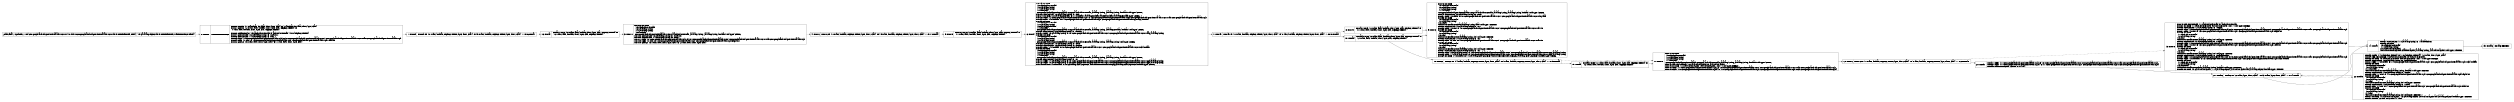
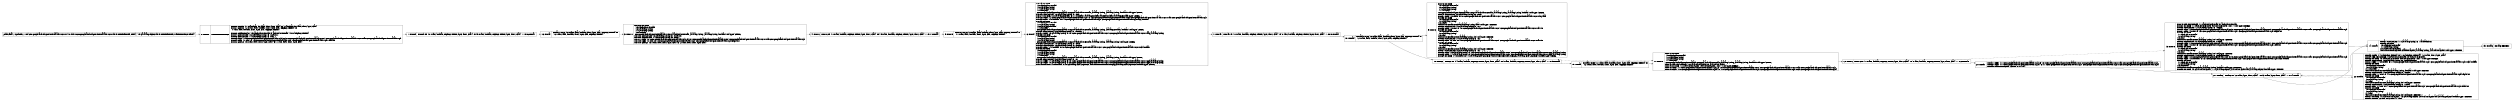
  digraph {
    rankdir=LR
    node [shape=record]
    n1 [label="{0\:\ 0x0000|MTH_ENTER_BLOCK\l|0x0000: CONST  (r1 I:?[boolean, int, float, short, byte, char]) = (1 ?[boolean, int, float, short, byte, char]) \l0x0001: CONST  (r2 I:?[int, float, boolean, short, byte, char, OBJECT, ARRAY]) = \l  (0 ?[int, float, boolean, short, byte, char, OBJECT, ARRAY])\l \l0x0002: CHECK_CAST  (r9 I:android.os.Bundle) = (android.os.Bundle) (r9 I:?[OBJECT, ARRAY]) \l0x0004: CONST_STR  (r3 I:java.lang.String) =  \"smart_w\" \l0x0006: CONST_STR  (r4 I:java.lang.String) =  \"full\" \l0x0008: IGET  (r0 I:com.google.android.gms.internal.ads.zzyb) = (r8 I:com.google.android.gms.internal.ads.zzcrn) com.google.android.gms.internal.ads.zzcrn.zzdln com.google.android.gms.internal.ads.zzyb \l0x000a: IGET  (r0 I:int) = (r0 I:com.google.android.gms.internal.ads.zzyb) com.google.android.gms.internal.ads.zzyb.width int \l0x000c: CONST  (r5 I:?[int, float, short, byte, char]) = (\-1 ?[int, float, short, byte, char]) \l}"]
    n2 [label="{1\:\ 0x000d|0x000d: IF  (r0 I:?[int, boolean, OBJECT, ARRAY, byte, short, char]) != (r5 I:?[int, boolean, OBJECT, ARRAY, byte, short, char])  \-\> B:16:0x00a7 \l}"]
    n3 [label="{16\:\ 0x00a7|0x00a7: MOVE  (r0 I:?[int, float, boolean, short, byte, char, OBJECT, ARRAY]) = \l  (r2 I:?[int, float, boolean, short, byte, char, OBJECT, ARRAY])\l \l}"]
    n4 [label="{3\:\ 0x0010|0x0010: INVOKE  \l  (r9 I:android.os.Bundle)\l  (r3 I:java.lang.String)\l  (r4 I:java.lang.String)\l  (r0 I:boolean)\l com.google.android.gms.internal.ads.zzcxy.zza(android.os.Bundle, java.lang.String, java.lang.String, boolean):void type: STATIC \l0x0013: CONST_STR  (r3 I:java.lang.String) =  \"smart_h\" \l0x0015: CONST_STR  (r4 I:java.lang.String) =  \"auto\" \l0x0017: IGET  (r0 I:com.google.android.gms.internal.ads.zzyb) = (r8 I:com.google.android.gms.internal.ads.zzcrn) com.google.android.gms.internal.ads.zzcrn.zzdln com.google.android.gms.internal.ads.zzyb \l0x0019: IGET  (r0 I:int) = (r0 I:com.google.android.gms.internal.ads.zzyb) com.google.android.gms.internal.ads.zzyb.height int \l0x001b: CONST  (r5 I:?[int, float, short, byte, char]) = (\-2 ?[int, float, short, byte, char]) \l}"]
    n5 [label="{4\:\ 0x001c|0x001c: IF  (r0 I:?[int, boolean, OBJECT, ARRAY, byte, short, char]) != (r5 I:?[int, boolean, OBJECT, ARRAY, byte, short, char])  \-\> B:17:0x00aa \l}"]
    n6 [label="{5\:\ 0x001e|0x001e: MOVE  (r0 I:?[int, float, boolean, short, byte, char, OBJECT, ARRAY]) = \l  (r1 I:?[int, float, boolean, short, byte, char, OBJECT, ARRAY])\l \l}"]
    n7 [label="{6\:\ 0x001f|0x001f: INVOKE  \l  (r9 I:android.os.Bundle)\l  (r3 I:java.lang.String)\l  (r4 I:java.lang.String)\l  (r0 I:boolean)\l com.google.android.gms.internal.ads.zzcxy.zza(android.os.Bundle, java.lang.String, java.lang.String, boolean):void type: STATIC \l0x0022: CONST_STR  (r0 I:java.lang.String) =  \"ene\" \l0x0024: INVOKE  (r3 I:java.lang.Boolean) = (r1 I:boolean) java.lang.Boolean.valueOf(boolean):java.lang.Boolean type: STATIC \l0x0028: IGET  (r4 I:com.google.android.gms.internal.ads.zzyb) = (r8 I:com.google.android.gms.internal.ads.zzcrn) com.google.android.gms.internal.ads.zzcrn.zzdln com.google.android.gms.internal.ads.zzyb \l0x002a: IGET  (r4 I:boolean) = (r4 I:com.google.android.gms.internal.ads.zzyb) com.google.android.gms.internal.ads.zzyb.zzchj boolean \l0x002c: INVOKE  \l  (r9 I:android.os.Bundle)\l  (r0 I:java.lang.String)\l  (r3 I:java.lang.Boolean)\l  (r4 I:boolean)\l com.google.android.gms.internal.ads.zzcxy.zza(android.os.Bundle, java.lang.String, java.lang.Boolean, boolean):void type: STATIC \l0x002f: CONST_STR  (r0 I:java.lang.String) =  \"format\" \l0x0031: IGET  (r3 I:java.lang.String) = (r8 I:com.google.android.gms.internal.ads.zzcrn) com.google.android.gms.internal.ads.zzcrn.zzaap java.lang.String \l0x0033: INVOKE  \l  (r9 I:android.os.Bundle)\l  (r0 I:java.lang.String)\l  (r3 I:java.lang.String)\l com.google.android.gms.internal.ads.zzcxy.zza(android.os.Bundle, java.lang.String, java.lang.String):void type: STATIC \l0x0036: CONST_STR  (r0 I:java.lang.String) =  \"fluid\" \l0x0038: CONST_STR  (r3 I:java.lang.String) =  \"height\" \l0x003a: IGET  (r4 I:boolean) = (r8 I:com.google.android.gms.internal.ads.zzcrn) com.google.android.gms.internal.ads.zzcrn.zzchi boolean \l0x003c: INVOKE  \l  (r9 I:android.os.Bundle)\l  (r0 I:java.lang.String)\l  (r3 I:java.lang.String)\l  (r4 I:boolean)\l com.google.android.gms.internal.ads.zzcxy.zza(android.os.Bundle, java.lang.String, java.lang.String, boolean):void type: STATIC \l0x003f: CONST_STR  (r3 I:java.lang.String) =  \"sz\" \l0x0041: IGET  (r4 I:java.lang.String) = (r8 I:com.google.android.gms.internal.ads.zzcrn) com.google.android.gms.internal.ads.zzcrn.zzggf java.lang.String \l0x0043: IGET  (r0 I:java.lang.String) = (r8 I:com.google.android.gms.internal.ads.zzcrn) com.google.android.gms.internal.ads.zzcrn.zzggf java.lang.String \l0x0045: INVOKE  (r0 I:boolean) = (r0 I:java.lang.CharSequence) android.text.TextUtils.isEmpty(java.lang.CharSequence):boolean type: STATIC \l}"]
    n8 [label="{7\:\ 0x0049|0x0049: IF  (r0 I:?[int, boolean, OBJECT, ARRAY, byte, short, char]) != (0 ?[int, boolean, OBJECT, ARRAY, byte, short, char])  \-\> B:18:0x00ad \l}"]
-   n9 [label="{8\:\ 0x004b|0x004b: MOVE  (r0 I:?[int, float, boolean, short, byte, char, OBJECT, ARRAY]) = \l  (r1 I:?[int, float, boolean, short, byte, char, OBJECT, ARRAY])\l \l}"]
    n10 [label="{18\:\ 0x00ad|0x00ad: MOVE  (r0 I:?[int, float, boolean, short, byte, char, OBJECT, ARRAY]) = \l  (r2 I:?[int, float, boolean, short, byte, char, OBJECT, ARRAY])\l \l}"]
    n11 [label="{9\:\ 0x004c|0x004c: INVOKE  \l  (r9 I:android.os.Bundle)\l  (r3 I:java.lang.String)\l  (r4 I:java.lang.String)\l  (r0 I:boolean)\l com.google.android.gms.internal.ads.zzcxy.zza(android.os.Bundle, java.lang.String, java.lang.String, boolean):void type: STATIC \l0x004f: CONST_STR  (r0 I:java.lang.String) =  \"u_sd\" \l0x0051: IGET  (r3 I:float) = (r8 I:com.google.android.gms.internal.ads.zzcrn) com.google.android.gms.internal.ads.zzcrn.zzbty float \l0x0053: INVOKE  \l  (r9 I:android.os.Bundle)\l  (r0 I:java.lang.String)\l  (r3 I:float)\l android.os.Bundle.putFloat(java.lang.String, float):void type: VIRTUAL \l0x0056: CONST_STR  (r0 I:java.lang.String) =  \"sw\" \l0x0058: IGET  (r3 I:int) = (r8 I:com.google.android.gms.internal.ads.zzcrn) com.google.android.gms.internal.ads.zzcrn.zzdlv int \l0x005a: INVOKE  \l  (r9 I:android.os.Bundle)\l  (r0 I:java.lang.String)\l  (r3 I:int)\l android.os.Bundle.putInt(java.lang.String, int):void type: VIRTUAL \l0x005d: CONST_STR  (r0 I:java.lang.String) =  \"sh\" \l0x005f: IGET  (r3 I:int) = (r8 I:com.google.android.gms.internal.ads.zzcrn) com.google.android.gms.internal.ads.zzcrn.zzdlw int \l0x0061: INVOKE  \l  (r9 I:android.os.Bundle)\l  (r0 I:java.lang.String)\l  (r3 I:int)\l android.os.Bundle.putInt(java.lang.String, int):void type: VIRTUAL \l0x0064: CONST_STR  (r0 I:java.lang.String) =  \"sc\" \l0x0066: IGET  (r3 I:java.lang.String) = (r8 I:com.google.android.gms.internal.ads.zzcrn) com.google.android.gms.internal.ads.zzcrn.zzggg java.lang.String \l0x0068: IGET  (r4 I:java.lang.String) = (r8 I:com.google.android.gms.internal.ads.zzcrn) com.google.android.gms.internal.ads.zzcrn.zzggg java.lang.String \l0x006a: INVOKE  (r4 I:boolean) = (r4 I:java.lang.CharSequence) android.text.TextUtils.isEmpty(java.lang.CharSequence):boolean type: STATIC \l}"]
    n12 [label="{10\:\ 0x006e|0x006e: IF  (r4 I:?[int, boolean, OBJECT, ARRAY, byte, short, char]) != (0 ?[int, boolean, OBJECT, ARRAY, byte, short, char])  \-\> B:19:0x00af \l}"]
    n13 [label="{11\:\ 0x0070|0x0070: INVOKE  \l  (r9 I:android.os.Bundle)\l  (r0 I:java.lang.String)\l  (r3 I:java.lang.String)\l  (r1 I:boolean)\l com.google.android.gms.internal.ads.zzcxy.zza(android.os.Bundle, java.lang.String, java.lang.String, boolean):void type: STATIC \l0x0073: NEW_INSTANCE  (r0 I:java.util.ArrayList) =  java.util.ArrayList \l0x0075: INVOKE  (r0 I:java.util.ArrayList) java.util.ArrayList.\<init\>():void type: DIRECT \l0x0078: IGET  (r1 I:com.google.android.gms.internal.ads.zzyb) = (r8 I:com.google.android.gms.internal.ads.zzcrn) com.google.android.gms.internal.ads.zzcrn.zzdln com.google.android.gms.internal.ads.zzyb \l0x007a: IGET  (r1 I:com.google.android.gms.internal.ads.zzyb[]) = (r1 I:com.google.android.gms.internal.ads.zzyb) com.google.android.gms.internal.ads.zzyb.zzchh com.google.android.gms.internal.ads.zzyb[] \l}"]
    n14 [label="{19\:\ 0x00af|0x00af: MOVE  (r1 I:?[int, float, boolean, short, byte, char, OBJECT, ARRAY]) = \l  (r2 I:?[int, float, boolean, short, byte, char, OBJECT, ARRAY])\l \l}"]
    n15 [label="{12\:\ 0x007c|0x007c: IF  (r1 I:?[int, boolean, OBJECT, ARRAY, byte, short, char]) != (0 ?[int, boolean, OBJECT, ARRAY, byte, short, char])  \-\> B:20:0x00b1 \l}"]
    n16 [label="{13\:\ 0x007e|0x007e: NEW_INSTANCE  (r1 I:android.os.Bundle) =  android.os.Bundle \l0x0080: INVOKE  (r1 I:android.os.Bundle) android.os.Bundle.\<init\>():void type: DIRECT \l0x0083: CONST_STR  (r2 I:java.lang.String) =  \"height\" \l0x0085: IGET  (r3 I:com.google.android.gms.internal.ads.zzyb) = (r8 I:com.google.android.gms.internal.ads.zzcrn) com.google.android.gms.internal.ads.zzcrn.zzdln com.google.android.gms.internal.ads.zzyb \l0x0087: IGET  (r3 I:int) = (r3 I:com.google.android.gms.internal.ads.zzyb) com.google.android.gms.internal.ads.zzyb.height int \l0x0089: INVOKE  \l  (r1 I:android.os.Bundle)\l  (r2 I:java.lang.String)\l  (r3 I:int)\l android.os.Bundle.putInt(java.lang.String, int):void type: VIRTUAL \l0x008c: CONST_STR  (r2 I:java.lang.String) =  \"width\" \l0x008e: IGET  (r3 I:com.google.android.gms.internal.ads.zzyb) = (r8 I:com.google.android.gms.internal.ads.zzcrn) com.google.android.gms.internal.ads.zzcrn.zzdln com.google.android.gms.internal.ads.zzyb \l0x0090: IGET  (r3 I:int) = (r3 I:com.google.android.gms.internal.ads.zzyb) com.google.android.gms.internal.ads.zzyb.width int \l0x0092: INVOKE  \l  (r1 I:android.os.Bundle)\l  (r2 I:java.lang.String)\l  (r3 I:int)\l android.os.Bundle.putInt(java.lang.String, int):void type: VIRTUAL \l0x0095: CONST_STR  (r2 I:java.lang.String) =  \"is_fluid_height\" \l0x0097: IGET  (r3 I:com.google.android.gms.internal.ads.zzyb) = (r8 I:com.google.android.gms.internal.ads.zzcrn) com.google.android.gms.internal.ads.zzcrn.zzdln com.google.android.gms.internal.ads.zzyb \l0x0099: IGET  (r3 I:boolean) = (r3 I:com.google.android.gms.internal.ads.zzyb) com.google.android.gms.internal.ads.zzyb.zzchi boolean \l0x009b: INVOKE  \l  (r1 I:android.os.Bundle)\l  (r2 I:java.lang.String)\l  (r3 I:boolean)\l android.os.Bundle.putBoolean(java.lang.String, boolean):void type: VIRTUAL \l0x009e: INVOKE  (r0 I:java.util.ArrayList), (r1 I:java.lang.Object) java.util.ArrayList.add(java.lang.Object):boolean type: VIRTUAL \l}"]
    n17 [label="{20\:\ 0x00b1|0x00b1: IGET  (r1 I:com.google.android.gms.internal.ads.zzyb) = (r8 I:com.google.android.gms.internal.ads.zzcrn) com.google.android.gms.internal.ads.zzcrn.zzdln com.google.android.gms.internal.ads.zzyb \l0x00b3: IGET  (r1 I:com.google.android.gms.internal.ads.zzyb[]) = (r1 I:com.google.android.gms.internal.ads.zzyb) com.google.android.gms.internal.ads.zzyb.zzchh com.google.android.gms.internal.ads.zzyb[] \l0x00b5: ARRAY_LENGTH  (r3 I:int) = (r1 I:?[]) \l}"]
    n18 [label="{14\:\ 0x00a1|0x00a1: CONST_STR  (r1 I:java.lang.String) =  \"valid_ad_sizes\" \l0x00a3: INVOKE  \l  (r9 I:android.os.Bundle)\l  (r1 I:java.lang.String)\l  (r0 I:java.util.ArrayList)\l android.os.Bundle.putParcelableArrayList(java.lang.String, java.util.ArrayList):void type: VIRTUAL \l}"]
    n19 [label="{21\:\ 0x00b6|0x00b6: IF  (r2 I:?[int, byte, short, char]) \>= (r3 I:?[int, byte, short, char])  \-\> B:14:0x00a1 \l}"]
    n20 [label="{15\:\ 0x00a6|0x00a6: RETURN   \l}"]
    n21 [label="{22\:\ 0x00b8|0x00b8: AGET  (r4 I:?[OBJECT, ARRAY]) = (r1 I:?[OBJECT, ARRAY][]), (r2 I:?[int, short, byte, char]) \l0x00ba: NEW_INSTANCE  (r5 I:android.os.Bundle) =  android.os.Bundle \l0x00bc: INVOKE  (r5 I:android.os.Bundle) android.os.Bundle.\<init\>():void type: DIRECT \l0x00bf: CONST_STR  (r6 I:java.lang.String) =  \"is_fluid_height\" \l0x00c1: IGET  (r7 I:boolean) = (r4 I:com.google.android.gms.internal.ads.zzyb) com.google.android.gms.internal.ads.zzyb.zzchi boolean \l0x00c3: INVOKE  \l  (r5 I:android.os.Bundle)\l  (r6 I:java.lang.String)\l  (r7 I:boolean)\l android.os.Bundle.putBoolean(java.lang.String, boolean):void type: VIRTUAL \l0x00c6: CONST_STR  (r6 I:java.lang.String) =  \"height\" \l0x00c8: IGET  (r7 I:int) = (r4 I:com.google.android.gms.internal.ads.zzyb) com.google.android.gms.internal.ads.zzyb.height int \l0x00ca: INVOKE  \l  (r5 I:android.os.Bundle)\l  (r6 I:java.lang.String)\l  (r7 I:int)\l android.os.Bundle.putInt(java.lang.String, int):void type: VIRTUAL \l0x00cd: CONST_STR  (r6 I:java.lang.String) =  \"width\" \l0x00cf: IGET  (r4 I:int) = (r4 I:com.google.android.gms.internal.ads.zzyb) com.google.android.gms.internal.ads.zzyb.width int \l0x00d1: INVOKE  \l  (r5 I:android.os.Bundle)\l  (r6 I:java.lang.String)\l  (r4 I:int)\l android.os.Bundle.putInt(java.lang.String, int):void type: VIRTUAL \l0x00d4: INVOKE  (r0 I:java.util.ArrayList), (r5 I:java.lang.Object) java.util.ArrayList.add(java.lang.Object):boolean type: VIRTUAL \l0x00d7: ARITH  (r2 I:int) = (r2 I:int) + (1 int) \l}"]
    n22 [label="{public final \/* synthetic *\/ void com.google.android.gms.internal.ads.zzcrn.zzt((r8 'this' I:com.google.android.gms.internal.ads.zzcrn A[IMMUTABLE_TYPE, THIS]), (r9 I:java.lang.Object A[IMMUTABLE_TYPE, METHOD_ARGUMENT])) }"]
    n1 -> n2
    n2 -> n3 [style=dashed]
    n3 -> n4
    n4 -> n5
    n5 -> n6 [style=dashed]
    n6 -> n7
    n7 -> n8
-   n8 -> n9 [style=dashed]
    n8 -> n10
-   n9 -> n11
    n10 -> n11
    n10 -> n12
    n12 -> n13 [style=dashed]
    n12 -> n14
    n13 -> n15
    n14 -> n13
    n15 -> n16 [style=dashed]
    n15 -> n17
    n16 -> n18
    n17 -> n19
    n18 -> n20
    n19 -> n18
    n19 -> n21 [style=dashed]
    n21 -> n19
    n22 -> n1
  }
